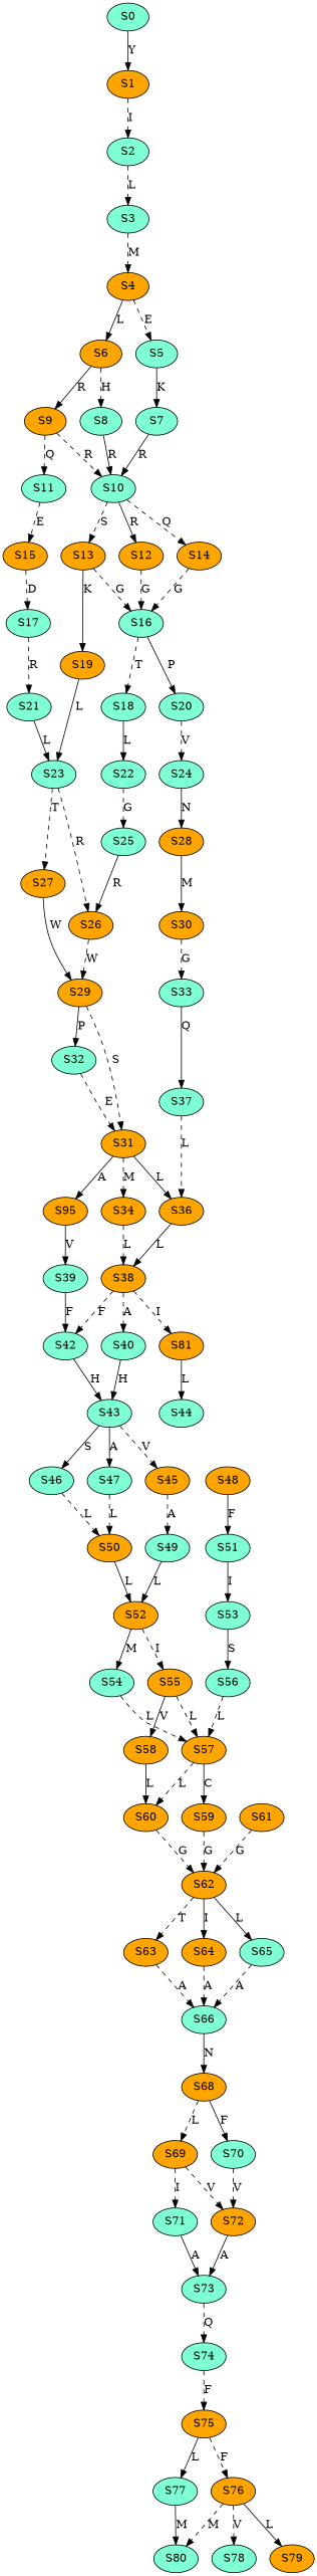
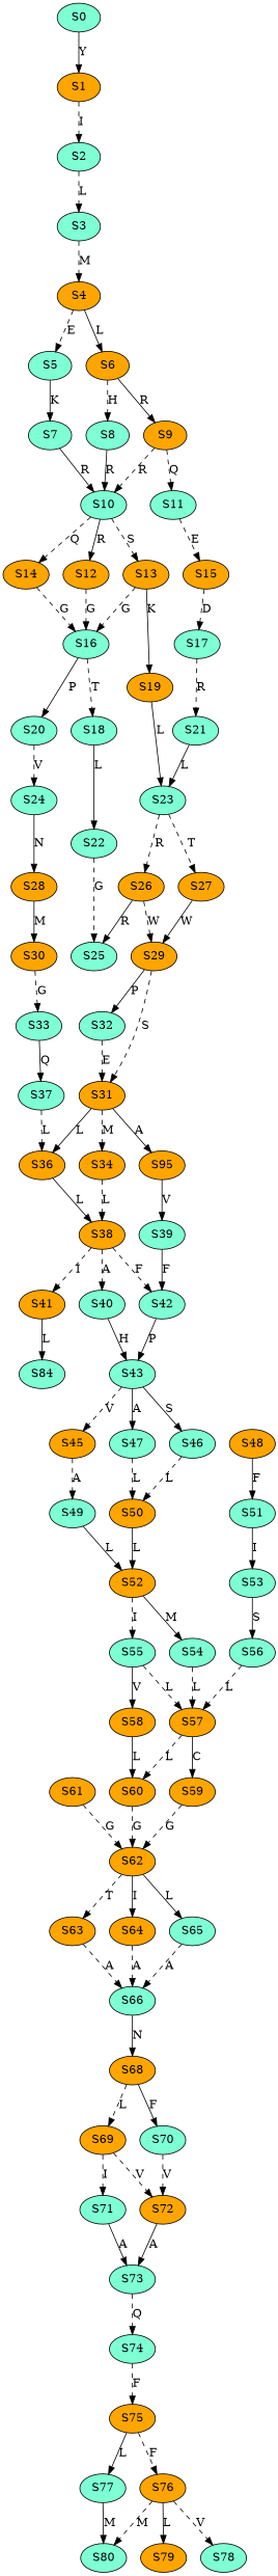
  strict digraph {
    node [fillcolor=aquamarine style=filled]
    edge [style=dashed]
    S1 [fillcolor=orange]
    S0
    S2
    S3
    S4 [fillcolor=orange]
    S5
    S6 [fillcolor=orange]
    S7
    S8
    S9 [fillcolor=orange]
    S10
    S11
    S12 [fillcolor=orange]
    S13 [fillcolor=orange]
    S14 [fillcolor=orange]
    S15 [fillcolor=orange]
    S16
    S19 [fillcolor=orange]
    S17
    S18
    S20
    S21
    S22
    S23
    S24
    S25
    S26 [fillcolor=orange]
    S27 [fillcolor=orange]
    S28 [fillcolor=orange]
    S29 [fillcolor=orange]
    S30 [fillcolor=orange]
    S31 [fillcolor=orange]
    S32
    S33
    S34 [fillcolor=orange]
    n36 [fillcolor=orange label=S95]
    S36 [fillcolor=orange]
    S37
    S38 [fillcolor=orange]
    S39
    S40
-   S41 [fillcolor=orange label=S81]
+   S41 [fillcolor=orange]
    S42
    S43
-   S44
+   S44 [label=S84]
    S45 [fillcolor=orange]
    S46
    S47
    S49
    S50 [fillcolor=orange]
    S48 [fillcolor=orange]
    S51
    S52 [fillcolor=orange]
    S53
    S54
-   S55 [fillcolor=orange]
+   S55
    S56
    S57 [fillcolor=orange]
    S58 [fillcolor=orange]
    S59 [fillcolor=orange]
    S60 [fillcolor=orange]
    S62 [fillcolor=orange]
    S61 [fillcolor=orange]
    S63 [fillcolor=orange]
    S64 [fillcolor=orange]
    S65
    S66
    S68 [fillcolor=orange]
    S69 [fillcolor=orange]
    S70
    S71
    S72 [fillcolor=orange]
    S73
    S74
    S75 [fillcolor=orange]
    S76 [fillcolor=orange]
    S77
    S78
    S79 [fillcolor=orange]
    S80
    S1 -> S2 [label=I]
    S0 -> S1 [label=Y style=solid]
    S2 -> S3 [label=L]
    S3 -> S4 [label=M]
    S4 -> S5 [label=E]
    S4 -> S6 [label=L style=solid]
    S5 -> S7 [label=K style=solid]
    S6 -> S8 [label=H]
    S6 -> S9 [label=R style=solid]
    S7 -> S10 [label=R style=solid]
    S8 -> S10 [label=R style=solid]
    S9 -> S10 [label=R]
    S9 -> S11 [label=Q]
    S10 -> S12 [label=R style=solid]
    S10 -> S13 [label=S]
    S10 -> S14 [label=Q]
    S11 -> S15 [label=E]
    S12 -> S16 [label=G]
    S13 -> S16 [label=G]
    S13 -> S19 [label=K style=solid]
    S14 -> S16 [label=G]
    S15 -> S17 [label=D]
    S16 -> S18 [label=T]
    S16 -> S20 [label=P style=solid]
    S19 -> S23 [label=L style=solid]
    S17 -> S21 [label=R]
    S18 -> S22 [label=L style=solid]
    S20 -> S24 [label=V]
    S21 -> S23 [label=L style=solid]
    S22 -> S25 [label=G]
    S23 -> S26 [label=R]
    S23 -> S27 [label=T]
    S24 -> S28 [label=N style=solid]
-   S25 -> S26 [label=R style=solid]
+   S26 -> S25 [label=R style=solid]
    S26 -> S29 [label=W]
    S27 -> S29 [label=W style=solid]
    S28 -> S30 [label=M style=solid]
    S29 -> S31 [label=S]
    S29 -> S32 [label=P style=solid]
    S30 -> S33 [label=G]
    S31 -> S34 [label=M]
    S31 -> n36 [label=A style=solid]
    S31 -> S36 [label=L style=solid]
    S32 -> S31 [label=E]
    S33 -> S37 [label=Q style=solid]
    S34 -> S38 [label=L]
    n36 -> S39 [label=V style=solid]
    S36 -> S38 [label=L style=solid]
    S37 -> S36 [label=L]
    S38 -> S40 [label=A]
    S38 -> S41 [label=I]
    S38 -> S42 [label=F]
    S39 -> S42 [label=F style=solid]
    S40 -> S43 [label=H style=solid]
    S41 -> S44 [label=L style=solid]
-   S42 -> S43 [label=H style=solid]
+   S42 -> S43 [label=P style=solid]
    S43 -> S45 [label=V]
    S43 -> S46 [label=S style=solid]
    S43 -> S47 [label=A style=solid]
    S45 -> S49 [label=A]
    S46 -> S50 [label=L]
    S47 -> S50 [label=L]
    S49 -> S52 [label=L style=solid]
    S50 -> S52 [label=L style=solid]
    S48 -> S51 [label=F style=solid]
    S51 -> S53 [label=I style=solid]
    S52 -> S54 [label=M style=solid]
    S52 -> S55 [label=I]
    S53 -> S56 [label=S style=solid]
    S54 -> S57 [label=L]
    S55 -> S57 [label=L]
    S55 -> S58 [label=V style=solid]
    S56 -> S57 [label=L]
    S57 -> S59 [label=C style=solid]
    S57 -> S60 [label=L]
    S58 -> S60 [label=L style=solid]
    S59 -> S62 [label=G]
    S60 -> S62 [label=G]
    S62 -> S63 [label=T]
    S62 -> S64 [label=I style=solid]
    S62 -> S65 [label=L style=solid]
    S61 -> S62 [label=G]
    S63 -> S66 [label=A]
    S64 -> S66 [label=A]
    S65 -> S66 [label=A]
    S66 -> S68 [label=N style=solid]
    S68 -> S69 [label=L]
    S68 -> S70 [label=F style=solid]
    S69 -> S71 [label=I]
    S69 -> S72 [label=V]
    S70 -> S72 [label=V]
    S71 -> S73 [label=A style=solid]
    S72 -> S73 [label=A style=solid]
    S73 -> S74 [label=Q]
    S74 -> S75 [label=F]
    S75 -> S76 [label=F]
    S75 -> S77 [label=L style=solid]
    S76 -> S78 [label=V]
    S76 -> S79 [label=L style=solid]
    S76 -> S80 [label=M]
    S77 -> S80 [label=M style=solid]
  }
